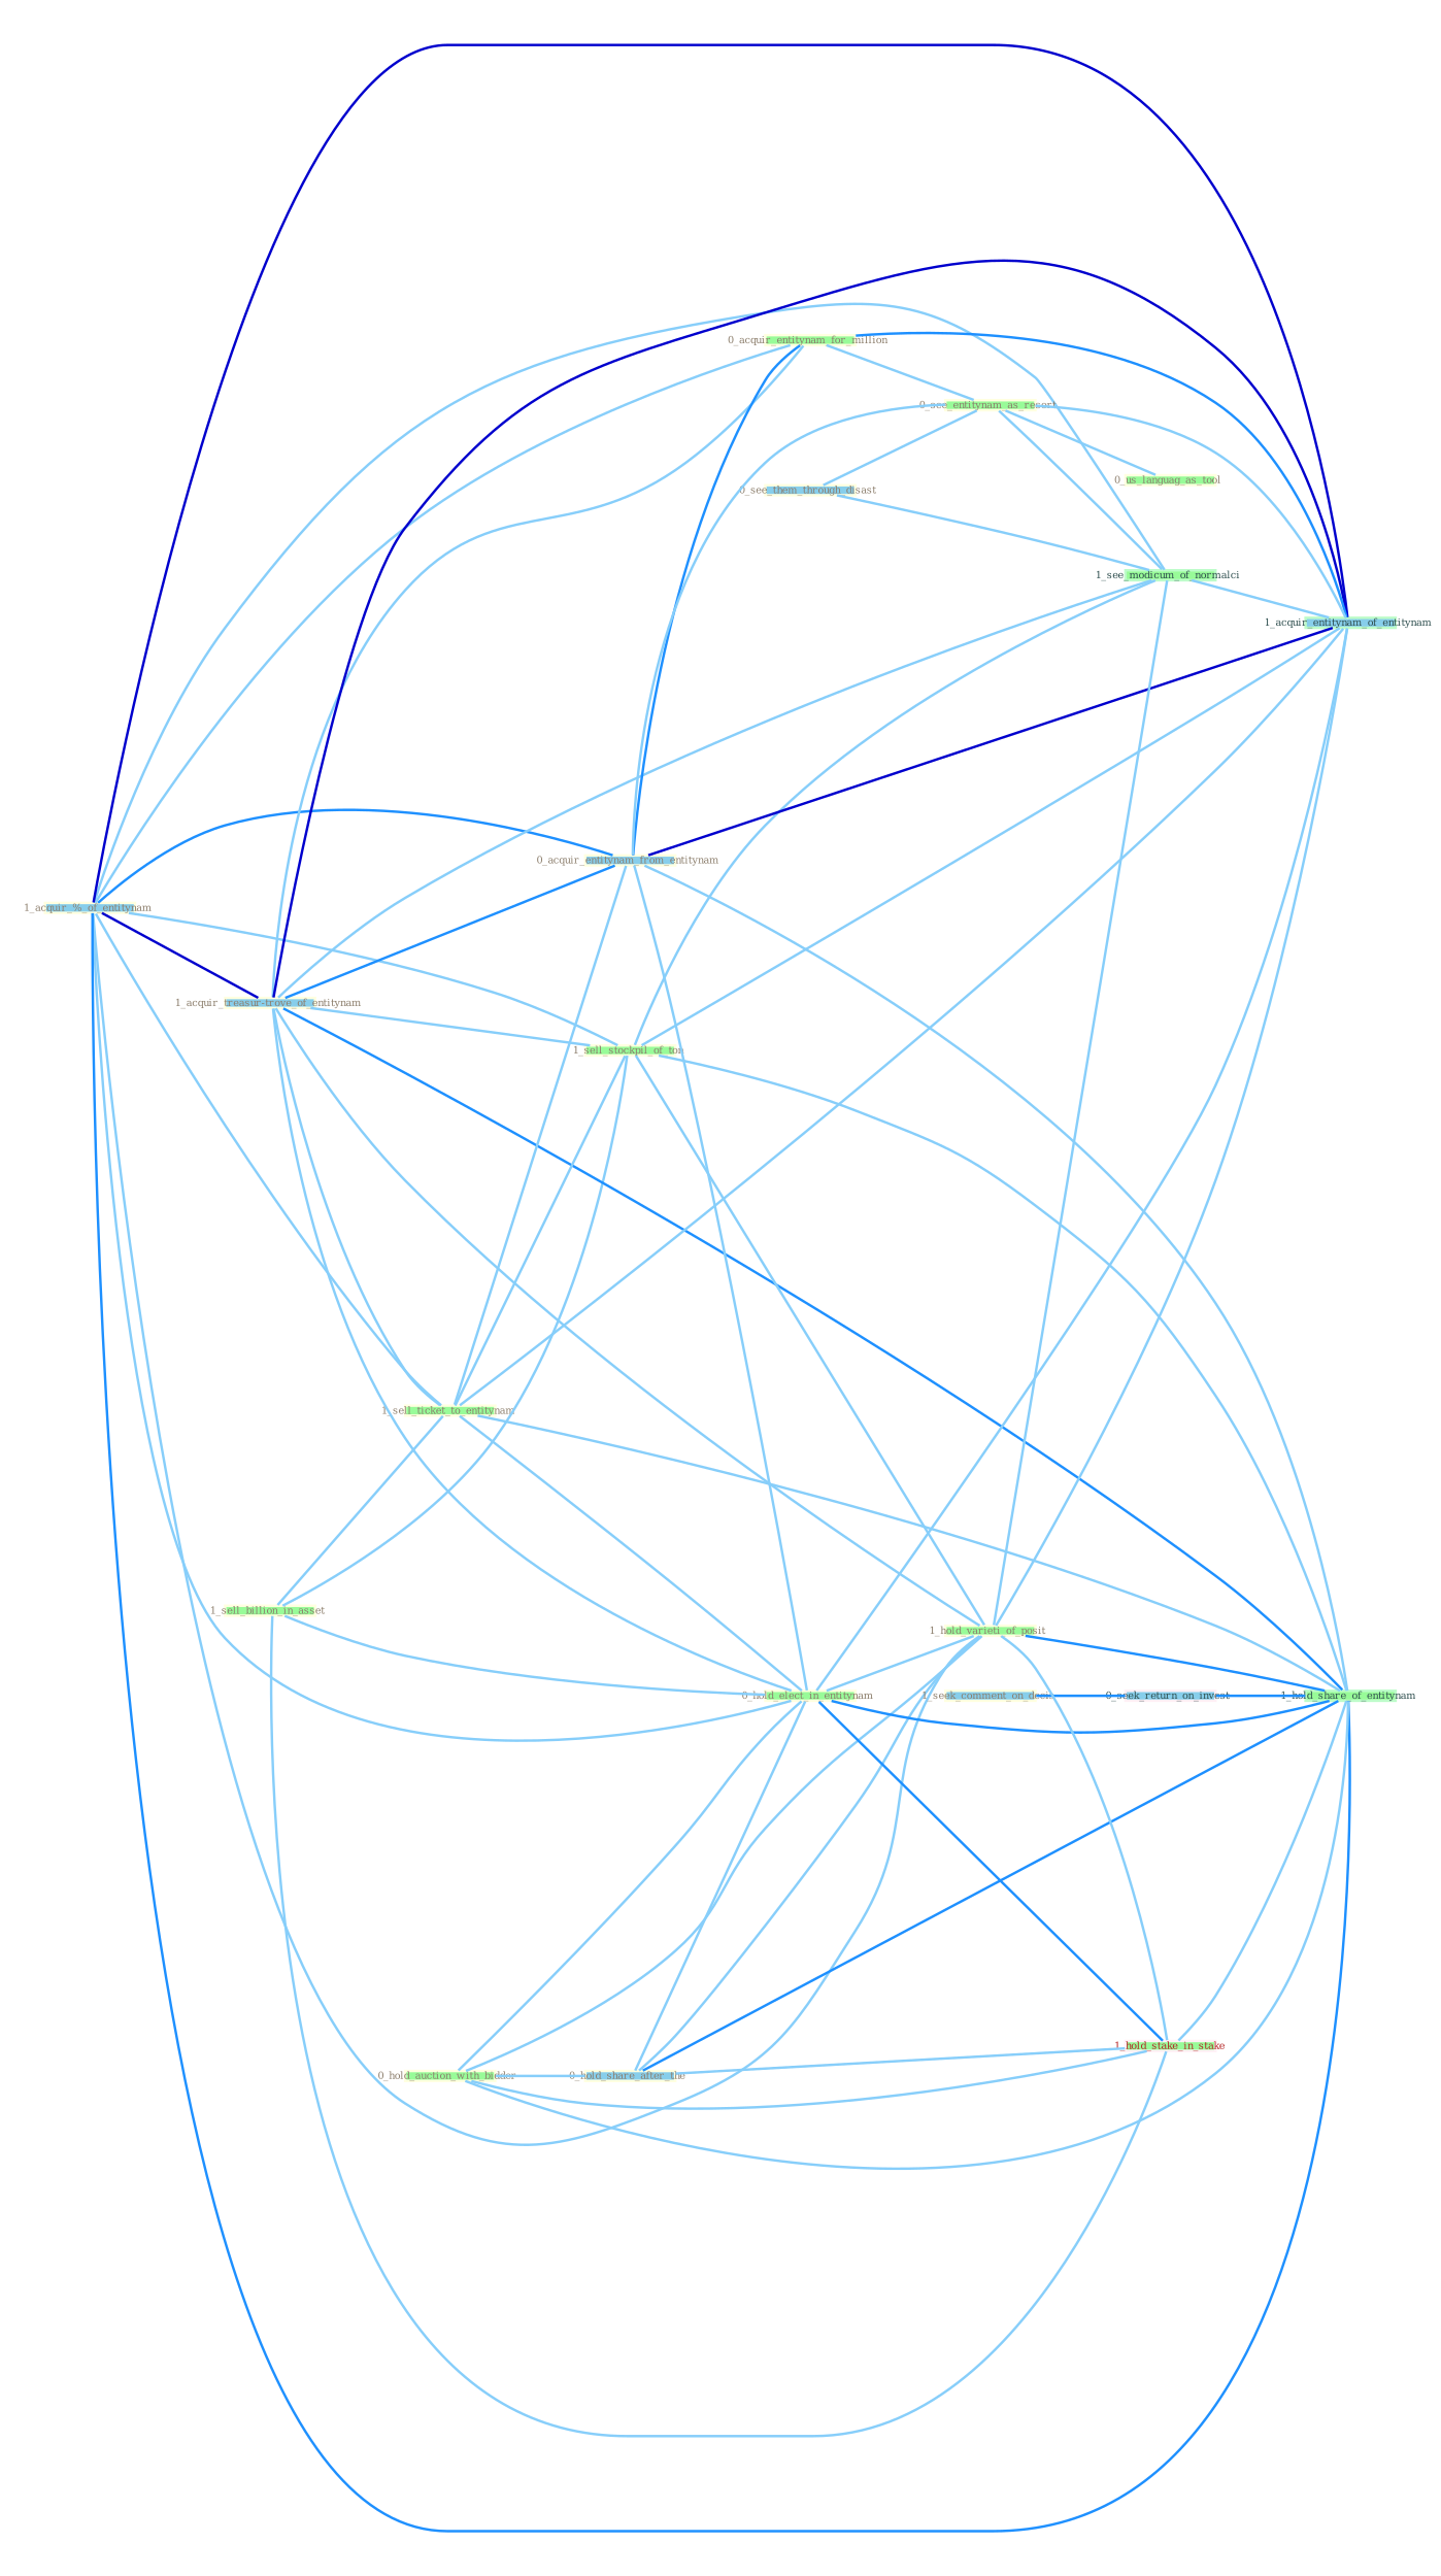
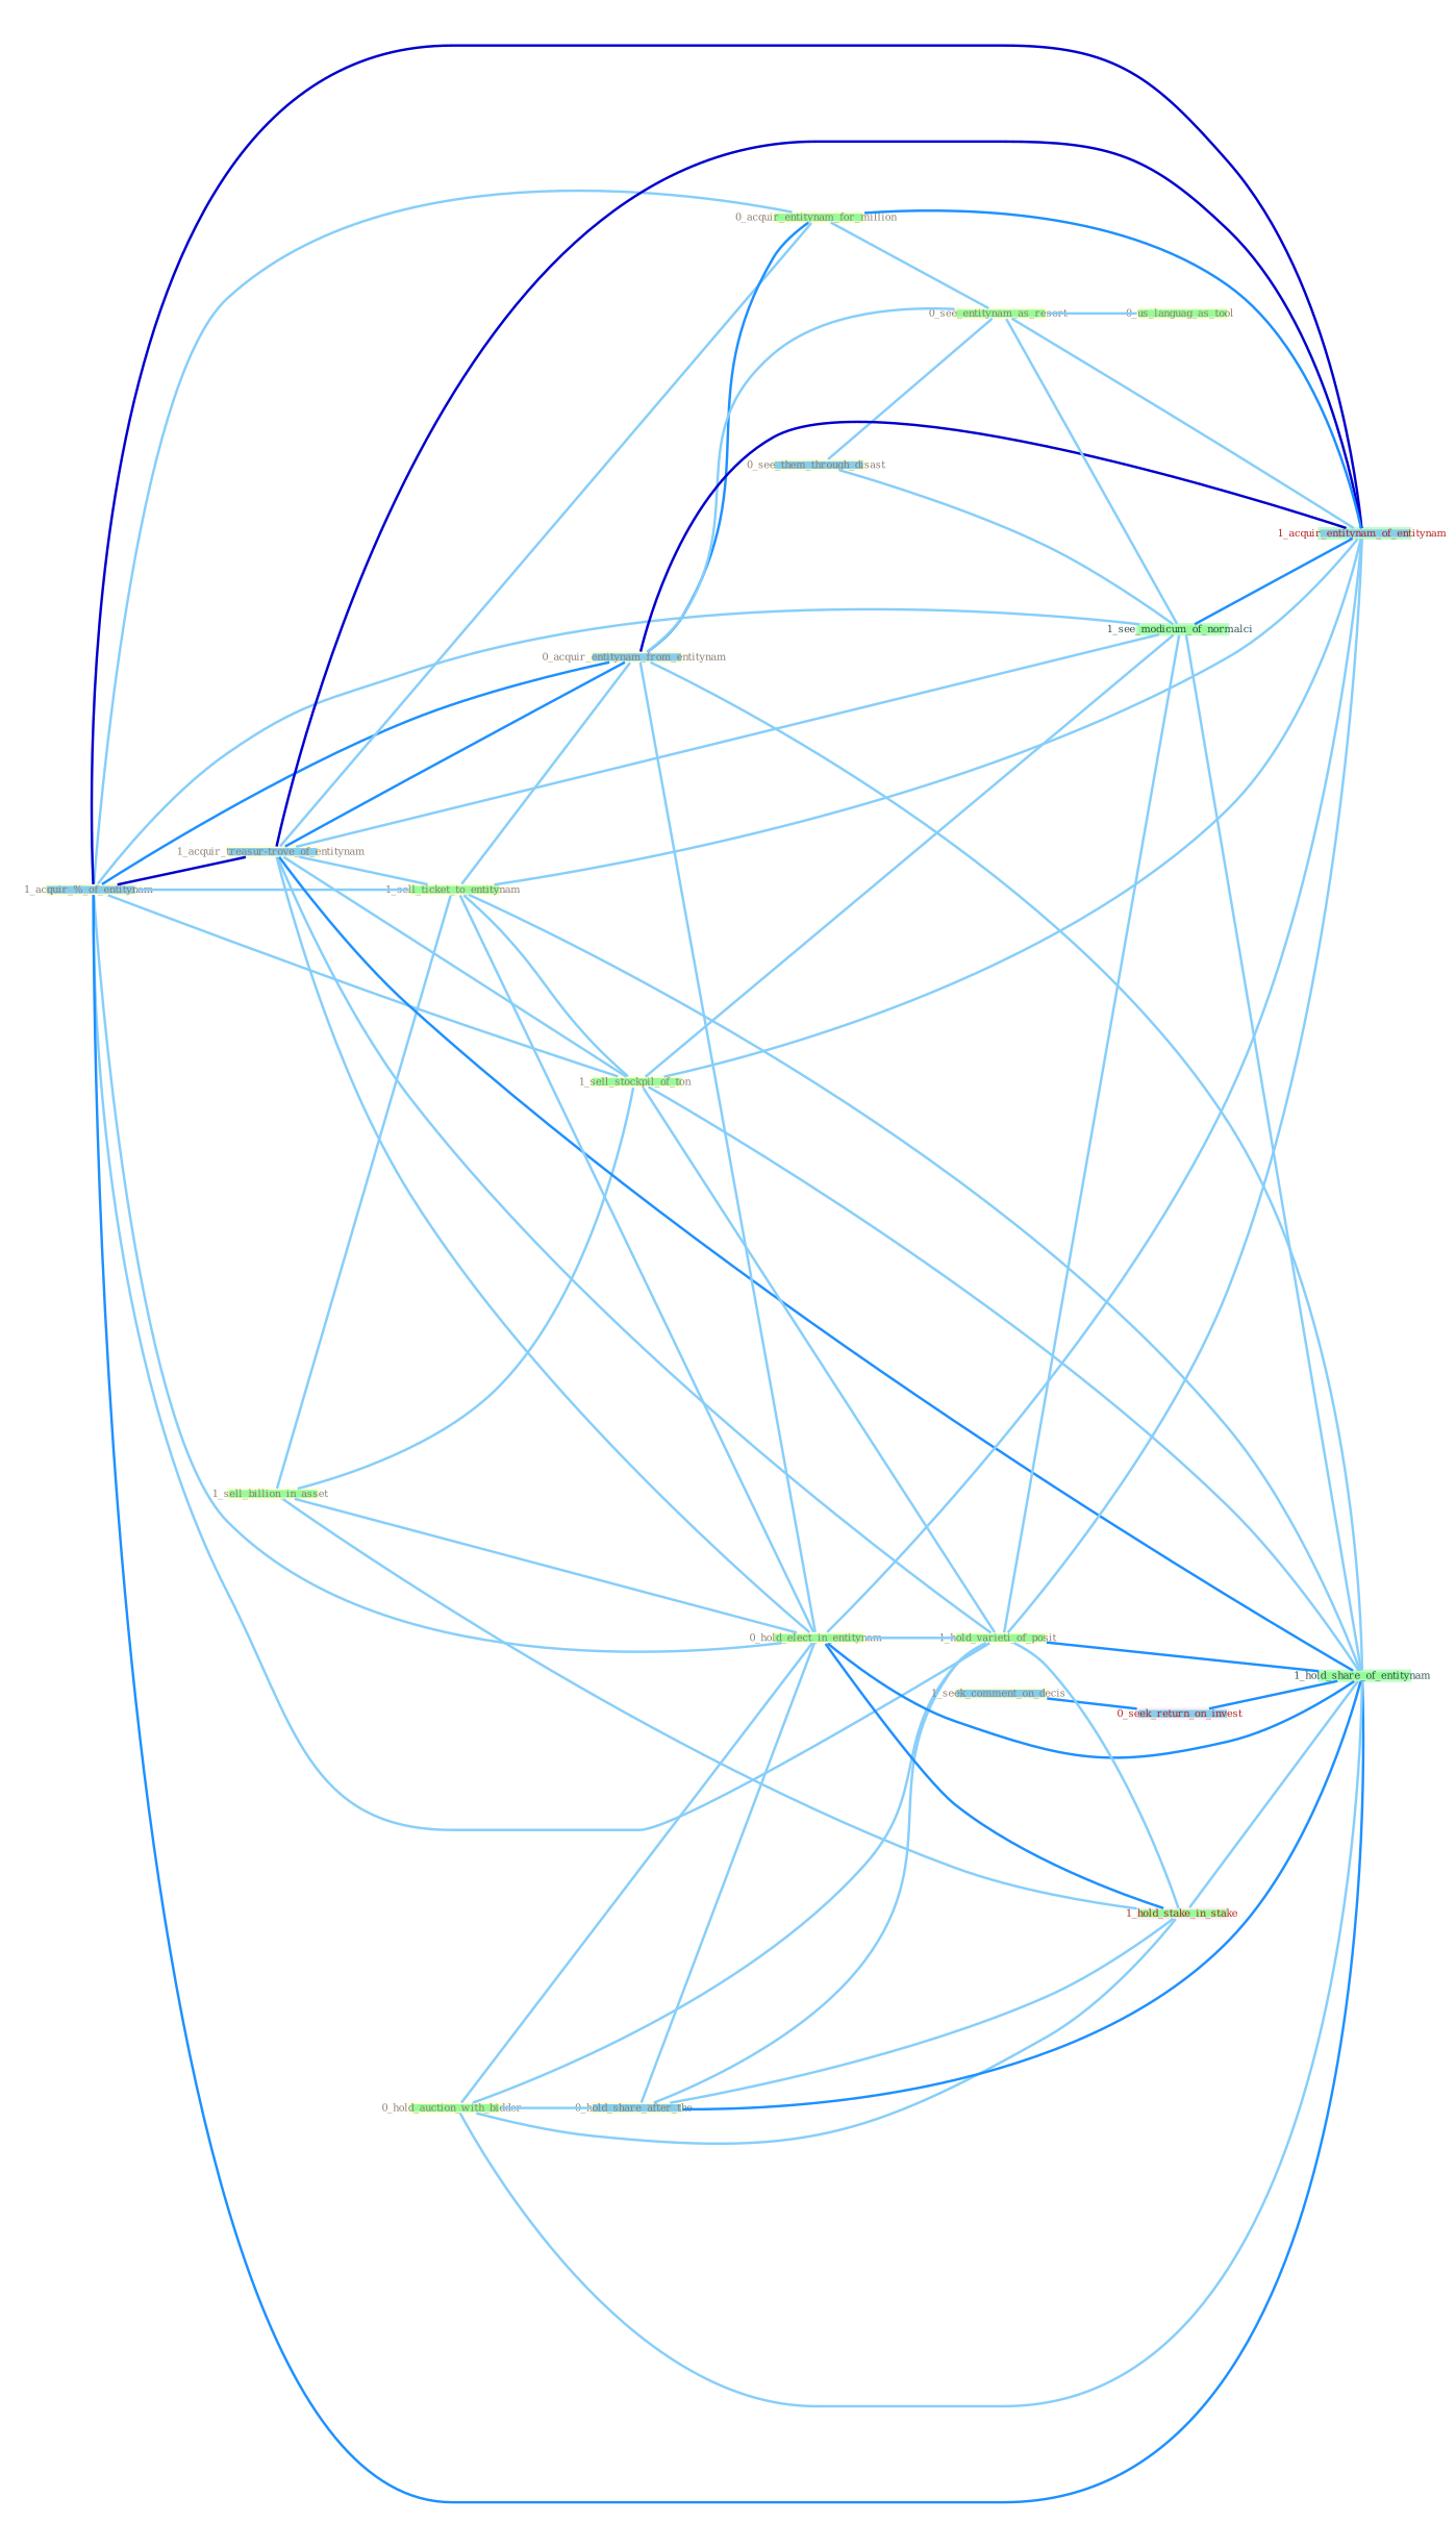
  graph {
    rankdir=LR
    node [color="#ffffe0" fillcolor=palegreen fixedsize=true fontcolor="#8b7d6b" fontsize=4 shape=polygon style=filled]
    edge [color="#87cefa" w=1]
    "1_acquir_%_of_entitynam " [fillcolor=skyblue height=.06 width=.5]
    "1_sell_billion_in_asset " [height=.06 width=.5]
    "1_acquir_treasur-trove_of_entitynam " [fillcolor=skyblue height=.06 width=.5]
    "0_hold_auction_with_bidder " [height=.06 width=.5]
    "0_hold_share_after_the " [fillcolor=skyblue height=.06 width=.5]
    "1_sell_ticket_to_entitynam " [height=.06 width=.5]
    "0_see_them_through_disast " [fillcolor=skyblue height=.06 width=.5]
    "1_sell_stockpil_of_ton " [height=.06 width=.5]
    "0_acquir_entitynam_from_entitynam " [fillcolor=skyblue height=.06 width=.5]
    "1_seek_comment_on_decis " [fillcolor=skyblue height=.06 width=.5]
    "0_acquir_entitynam_for_million " [height=.06 width=.5]
    "0_see_entitynam_as_resort " [height=.06 width=.5]
    "0_us_languag_as_tool " [height=.06 width=.5]
    "0_hold_elect_in_entitynam " [height=.06 width=.5]
    "1_hold_varieti_of_posit " [height=.06 width=.5]
    n16 [color="#fff0f5" fontcolor="#b22222" height=.06 label="1_hold_stake_in_stake" width=.5]
-   "0_seek_return_on_invest " [color="#fff0f5" fillcolor=skyblue fontcolor="#2f4f4f" height=.06 width=.5]
+   "0_seek_return_on_invest " [color="#fff0f5" fillcolor=skyblue fontcolor="#b22222" height=.06 width=.5]
    "1_see_modicum_of_normalci " [color="#BDFCC9" fontcolor="#2f4f4f" height=.06 width=.5]
-   "1_acquir_entitynam_of_entitynam " [color="#BDFCC9" fillcolor=skyblue fontcolor="#2f4f4f" height=.06 width=.5]
+   "1_acquir_entitynam_of_entitynam " [color="#BDFCC9" fillcolor=skyblue fontcolor="#b22222" height=.06 width=.5]
    "1_hold_share_of_entitynam " [color="#BDFCC9" fontcolor="#2f4f4f" height=.06 width=.5]
    subgraph sub_1 {
      "1_acquir_%_of_entitynam "
      "1_sell_billion_in_asset "
      "1_acquir_treasur-trove_of_entitynam "
      "0_hold_auction_with_bidder "
      "0_hold_share_after_the "
      "1_sell_ticket_to_entitynam "
      "0_see_them_through_disast "
      "1_sell_stockpil_of_ton "
      "0_acquir_entitynam_from_entitynam "
      "1_seek_comment_on_decis "
      "0_acquir_entitynam_for_million "
      "0_see_entitynam_as_resort "
      "0_us_languag_as_tool "
      "0_hold_elect_in_entitynam "
      "1_hold_varieti_of_posit "
    }
    subgraph sub_2 {
      n16
      "0_seek_return_on_invest "
    }
    "1_acquir_%_of_entitynam " -- "1_acquir_treasur-trove_of_entitynam " [color="#0000cd" w=3]
    "1_acquir_%_of_entitynam " -- "1_sell_ticket_to_entitynam "
    "1_acquir_%_of_entitynam " -- "1_sell_stockpil_of_ton "
    "1_acquir_%_of_entitynam " -- "0_acquir_entitynam_from_entitynam " [color="#1e90ff" w=2]
    "1_acquir_%_of_entitynam " -- "0_acquir_entitynam_for_million "
    "1_acquir_%_of_entitynam " -- "0_hold_elect_in_entitynam "
    "1_acquir_%_of_entitynam " -- "1_hold_varieti_of_posit "
    "1_acquir_%_of_entitynam " -- "1_see_modicum_of_normalci "
    "1_acquir_%_of_entitynam " -- "1_acquir_entitynam_of_entitynam " [color="#0000cd" w=3]
    "1_acquir_%_of_entitynam " -- "1_hold_share_of_entitynam " [color="#1e90ff" w=2]
    "1_sell_billion_in_asset " -- "1_sell_ticket_to_entitynam "
    "1_sell_billion_in_asset " -- "1_sell_stockpil_of_ton "
    "1_sell_billion_in_asset " -- "0_hold_elect_in_entitynam "
    "1_sell_billion_in_asset " -- n16
    "1_acquir_treasur-trove_of_entitynam " -- "1_sell_ticket_to_entitynam "
    "1_acquir_treasur-trove_of_entitynam " -- "1_sell_stockpil_of_ton "
    "1_acquir_treasur-trove_of_entitynam " -- "0_acquir_entitynam_from_entitynam " [color="#1e90ff" w=2]
    "1_acquir_treasur-trove_of_entitynam " -- "0_acquir_entitynam_for_million "
    "1_acquir_treasur-trove_of_entitynam " -- "0_hold_elect_in_entitynam "
    "1_acquir_treasur-trove_of_entitynam " -- "1_hold_varieti_of_posit "
    "1_acquir_treasur-trove_of_entitynam " -- "1_see_modicum_of_normalci "
    "1_acquir_treasur-trove_of_entitynam " -- "1_acquir_entitynam_of_entitynam " [color="#0000cd" w=3]
    "1_acquir_treasur-trove_of_entitynam " -- "1_hold_share_of_entitynam " [color="#1e90ff" w=2]
    "0_hold_auction_with_bidder " -- "0_hold_share_after_the "
    "0_hold_auction_with_bidder " -- "0_hold_elect_in_entitynam "
    "0_hold_auction_with_bidder " -- "1_hold_varieti_of_posit "
    "0_hold_auction_with_bidder " -- n16
    "0_hold_auction_with_bidder " -- "1_hold_share_of_entitynam "
    "0_hold_share_after_the " -- "0_hold_elect_in_entitynam "
    "0_hold_share_after_the " -- "1_hold_varieti_of_posit "
    "0_hold_share_after_the " -- n16
    "0_hold_share_after_the " -- "1_hold_share_of_entitynam " [color="#1e90ff" w=2]
    "1_sell_ticket_to_entitynam " -- "1_sell_stockpil_of_ton "
    "1_sell_ticket_to_entitynam " -- "0_acquir_entitynam_from_entitynam "
    "1_sell_ticket_to_entitynam " -- "0_hold_elect_in_entitynam "
    "1_sell_ticket_to_entitynam " -- "1_acquir_entitynam_of_entitynam "
    "1_sell_ticket_to_entitynam " -- "1_hold_share_of_entitynam "
    "0_see_them_through_disast " -- "0_see_entitynam_as_resort "
    "0_see_them_through_disast " -- "1_see_modicum_of_normalci "
    "1_sell_stockpil_of_ton " -- "1_hold_varieti_of_posit "
    "1_sell_stockpil_of_ton " -- "1_see_modicum_of_normalci "
    "1_sell_stockpil_of_ton " -- "1_acquir_entitynam_of_entitynam "
    "1_sell_stockpil_of_ton " -- "1_hold_share_of_entitynam "
    "0_acquir_entitynam_from_entitynam " -- "0_acquir_entitynam_for_million " [color="#1e90ff" w=2]
    "0_acquir_entitynam_from_entitynam " -- "0_see_entitynam_as_resort "
    "0_acquir_entitynam_from_entitynam " -- "0_hold_elect_in_entitynam "
    "0_acquir_entitynam_from_entitynam " -- "1_acquir_entitynam_of_entitynam " [color="#0000cd" w=3]
    "0_acquir_entitynam_from_entitynam " -- "1_hold_share_of_entitynam "
    "1_seek_comment_on_decis " -- "0_seek_return_on_invest " [color="#1e90ff" w=2]
    "0_acquir_entitynam_for_million " -- "0_see_entitynam_as_resort "
    "0_acquir_entitynam_for_million " -- "1_acquir_entitynam_of_entitynam " [color="#1e90ff" w=2]
    "0_see_entitynam_as_resort " -- "0_us_languag_as_tool "
    "0_see_entitynam_as_resort " -- "1_see_modicum_of_normalci "
    "0_see_entitynam_as_resort " -- "1_acquir_entitynam_of_entitynam "
    "0_hold_elect_in_entitynam " -- "1_hold_varieti_of_posit "
    "0_hold_elect_in_entitynam " -- n16 [color="#1e90ff" w=2]
    "0_hold_elect_in_entitynam " -- "1_acquir_entitynam_of_entitynam "
    "0_hold_elect_in_entitynam " -- "1_hold_share_of_entitynam " [color="#1e90ff" w=2]
    "1_hold_varieti_of_posit " -- n16
    "1_hold_varieti_of_posit " -- "1_see_modicum_of_normalci "
    "1_hold_varieti_of_posit " -- "1_acquir_entitynam_of_entitynam "
    "1_hold_varieti_of_posit " -- "1_hold_share_of_entitynam " [color="#1e90ff" w=2]
    n16 -- "1_hold_share_of_entitynam "
    "0_seek_return_on_invest " -- "1_hold_share_of_entitynam " [color="#1e90ff" w=2]
-   "1_see_modicum_of_normalci " -- "1_acquir_entitynam_of_entitynam "
+   "1_see_modicum_of_normalci " -- "1_acquir_entitynam_of_entitynam " [color="#1e90ff"]
+   "1_see_modicum_of_normalci " -- "1_hold_share_of_entitynam "
  }
